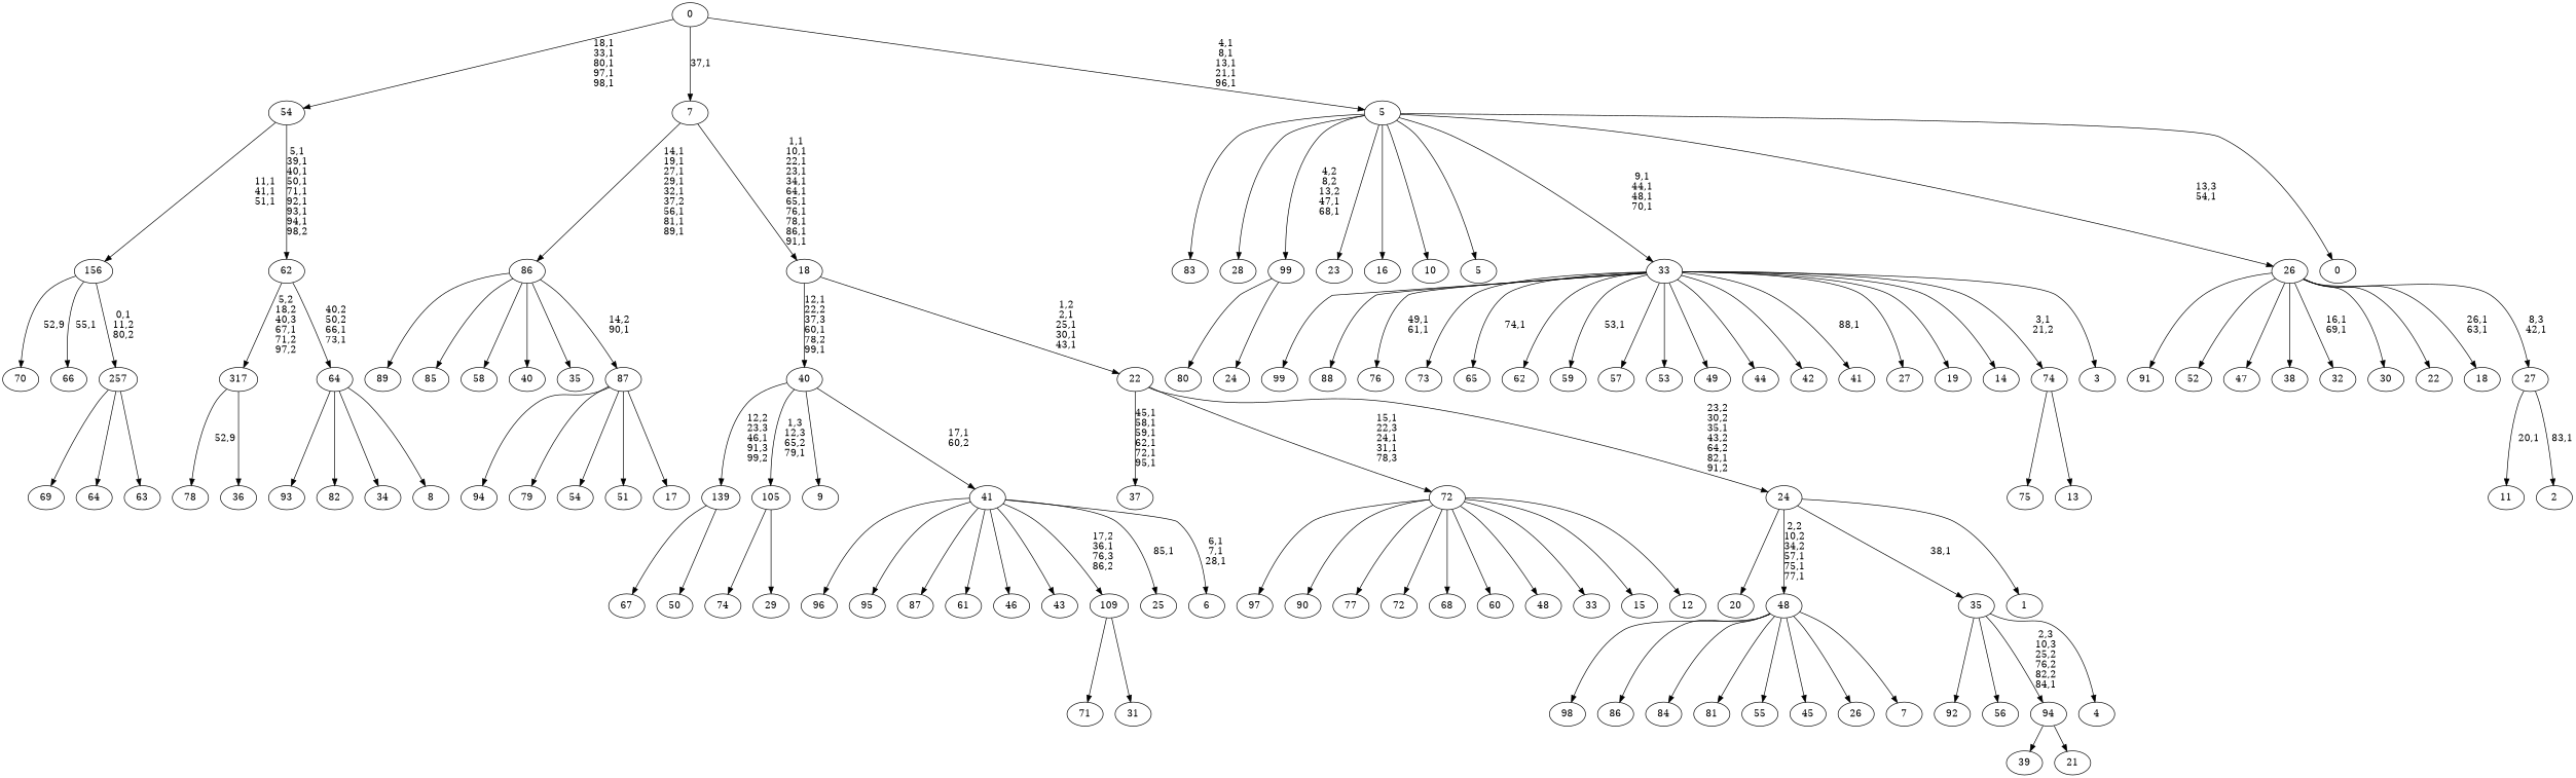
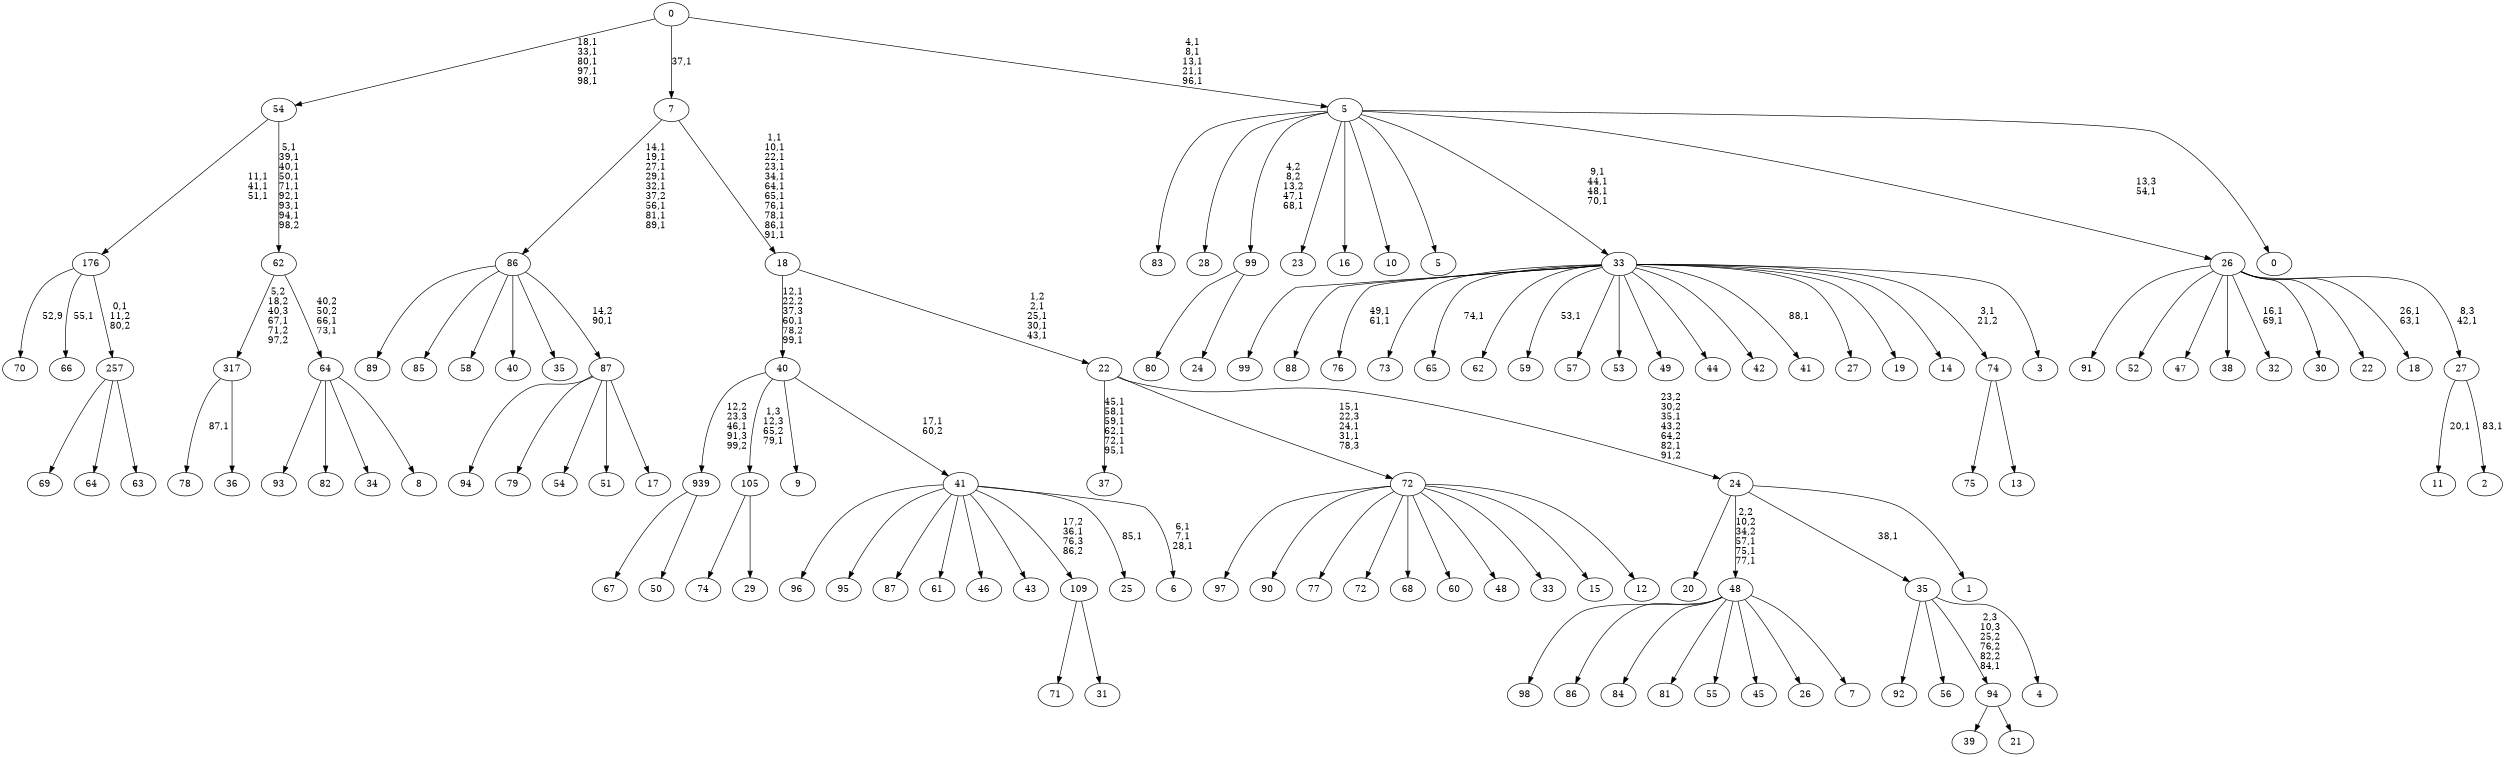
  digraph {
    n1 [label=99]
    n2 [label=98]
    n3 [label=97]
    n4 [label=96]
    n5 [label=95]
    n6 [label=94]
    n7 [label=93]
    n8 [label=92]
    n9 [label=91]
    n10 [label=90]
    n11 [label=89]
    n12 [label=88]
    n13 [label=87]
    n14 [label=86]
    n15 [label=85]
    n16 [label=84]
    n17 [label=83]
    n18 [label=82]
    n19 [label=81]
    n20 [label=80]
    n21 [label=79]
    n22 [label=78]
    n23 [label=77]
    n24 [label=76]
    n25 [label=75]
    n26 [label=74]
    n27 [label=73]
    n28 [label=72]
    n29 [label=71]
    n30 [label=70]
    n31 [label=69]
    n32 [label=68]
    n33 [label=67]
    n34 [label=66]
    n35 [label=65]
    n36 [label=64]
    n37 [label=63]
    n38 [label=257]
-   156
+   156 [label=176]
    n40 [label=62]
    n41 [label=61]
    n42 [label=60]
    n43 [label=59]
    n44 [label=58]
    n45 [label=57]
    n46 [label=56]
    n47 [label=55]
    n48 [label=54]
    n49 [label=53]
    n50 [label=52]
    n51 [label=51]
    n52 [label=50]
-   139
+   139 [label=939]
    n54 [label=49]
    n55 [label=48]
    n56 [label=47]
    n57 [label=46]
    n58 [label=45]
    n59 [label=44]
    n60 [label=43]
    n61 [label=42]
    n62 [label=41]
    n63 [label=40]
    n64 [label=39]
    n65 [label=38]
    n66 [label=37]
    n67 [label=36]
    n68 [label=317]
    n69 [label=35]
    n70 [label=34]
    n71 [label=33]
    n72 [label=32]
    n73 [label=31]
    109
    n75 [label=30]
    n76 [label=29]
    n77 [label=105]
    n78 [label=28]
    n79 [label=27]
    n80 [label=26]
    n81 [label=25]
    n82 [label=24]
    99
    n84 [label=23]
    n85 [label=22]
    n86 [label=21]
    94
    n88 [label=20]
    n89 [label=19]
    n90 [label=18]
    n91 [label=17]
    87
    86
    n94 [label=16]
    n95 [label=15]
    n96 [label=14]
    n97 [label=13]
    74
    n99 [label=12]
    72
    n101 [label=11]
    n102 [label=10]
    n103 [label=9]
    n104 [label=8]
    64
    62
    54
    n108 [label=7]
    48
    n110 [label=6]
    41
    40
    n113 [label=5]
    n114 [label=4]
    35
    n116 [label=3]
    33
    n118 [label=2]
    27
    26
    n121 [label=1]
    24
    22
    18
    7
    n126 [label=0]
    5
    0
    n38 -> n31
    n38 -> n36
    n38 -> n37
    156 -> n30 [label="52,9"]
    156 -> n34 [label="55,1"]
    156 -> n38 [label="0,1\n11,2\n80,2"]
    139 -> n33
    139 -> n52
-   n68 -> n22 [label="52,9"]
+   n68 -> n22 [label="87,1"]
    n68 -> n67
    109 -> n29
    109 -> n73
    n77 -> n26
    n77 -> n76
    99 -> n20
    99 -> n82
    94 -> n64
    94 -> n86
    87 -> n6
    87 -> n21
    87 -> n48
    87 -> n51
    87 -> n91
    86 -> n11
    86 -> n15
    86 -> n44
    86 -> n63
    86 -> n69
    86 -> 87 [label="14,2\n90,1"]
    74 -> n25
    74 -> n97
    72 -> n3
    72 -> n10
    72 -> n23
    72 -> n28
    72 -> n32
    72 -> n42
    72 -> n55
    72 -> n71
    72 -> n95
    72 -> n99
    64 -> n7
    64 -> n18
    64 -> n70
    64 -> n104
    62 -> n68 [label="5,2\n18,2\n40,3\n67,1\n71,2\n97,2"]
    62 -> 64 [label="40,2\n50,2\n66,1\n73,1"]
    54 -> 156 [label="11,1\n41,1\n51,1"]
    54 -> 62 [label="5,1\n39,1\n40,1\n50,1\n71,1\n92,1\n93,1\n94,1\n98,2"]
    48 -> n2
    48 -> n14
    48 -> n16
    48 -> n19
    48 -> n47
    48 -> n58
    48 -> n80
    48 -> n108
    41 -> n4
    41 -> n5
    41 -> n13
    41 -> n41
    41 -> n57
    41 -> n60
    41 -> 109 [label="17,2\n36,1\n76,3\n86,2"]
    41 -> n81 [label="85,1"]
    41 -> n110 [label="6,1\n7,1\n28,1"]
    40 -> 139 [label="12,2\n23,3\n46,1\n91,3\n99,2"]
    40 -> n77 [label="1,3\n12,3\n65,2\n79,1"]
    40 -> n103
    40 -> 41 [label="17,1\n60,2"]
    35 -> n8
    35 -> n46
    35 -> 94 [label="2,3\n10,3\n25,2\n76,2\n82,2\n84,1"]
    35 -> n114
    33 -> n1
    33 -> n12
    33 -> n24 [label="49,1\n61,1"]
    33 -> n27
    33 -> n35 [label="74,1"]
    33 -> n40
    33 -> n43 [label="53,1"]
    33 -> n45
    33 -> n49
    33 -> n54
    33 -> n59
    33 -> n61
    33 -> n62 [label="88,1"]
    33 -> n79
    33 -> n89
    33 -> n96
    33 -> 74 [label="3,1\n21,2"]
    33 -> n116
    27 -> n101 [label="20,1"]
    27 -> n118 [label="83,1"]
    26 -> n9
    26 -> n50
    26 -> n56
    26 -> n65
    26 -> n72 [label="16,1\n69,1"]
    26 -> n75
    26 -> n85
    26 -> n90 [label="26,1\n63,1"]
    26 -> 27 [label="8,3\n42,1"]
    24 -> n88
    24 -> 48 [label="2,2\n10,2\n34,2\n57,1\n75,1\n77,1"]
    24 -> 35 [label="38,1"]
    24 -> n121
    22 -> n66 [label="45,1\n58,1\n59,1\n62,1\n72,1\n95,1"]
    22 -> 72 [label="15,1\n22,3\n24,1\n31,1\n78,3"]
    22 -> 24 [label="23,2\n30,2\n35,1\n43,2\n64,2\n82,1\n91,2"]
    18 -> 40 [label="12,1\n22,2\n37,3\n60,1\n78,2\n99,1"]
    18 -> 22 [label="1,2\n2,1\n25,1\n30,1\n43,1"]
    7 -> 86 [label="14,1\n19,1\n27,1\n29,1\n32,1\n37,2\n56,1\n81,1\n89,1"]
    7 -> 18 [label="1,1\n10,1\n22,1\n23,1\n34,1\n64,1\n65,1\n76,1\n78,1\n86,1\n91,1"]
    5 -> n17
    5 -> n78
    5 -> 99 [label="4,2\n8,2\n13,2\n47,1\n68,1"]
    5 -> n84
    5 -> n94
    5 -> n102
    5 -> n113
    5 -> 33 [label="9,1\n44,1\n48,1\n70,1"]
    5 -> 26 [label="13,3\n54,1"]
    5 -> n126
    0 -> 54 [label="18,1\n33,1\n80,1\n97,1\n98,1"]
    0 -> 7 [label="37,1"]
    0 -> 5 [label="4,1\n8,1\n13,1\n21,1\n96,1"]
  }
